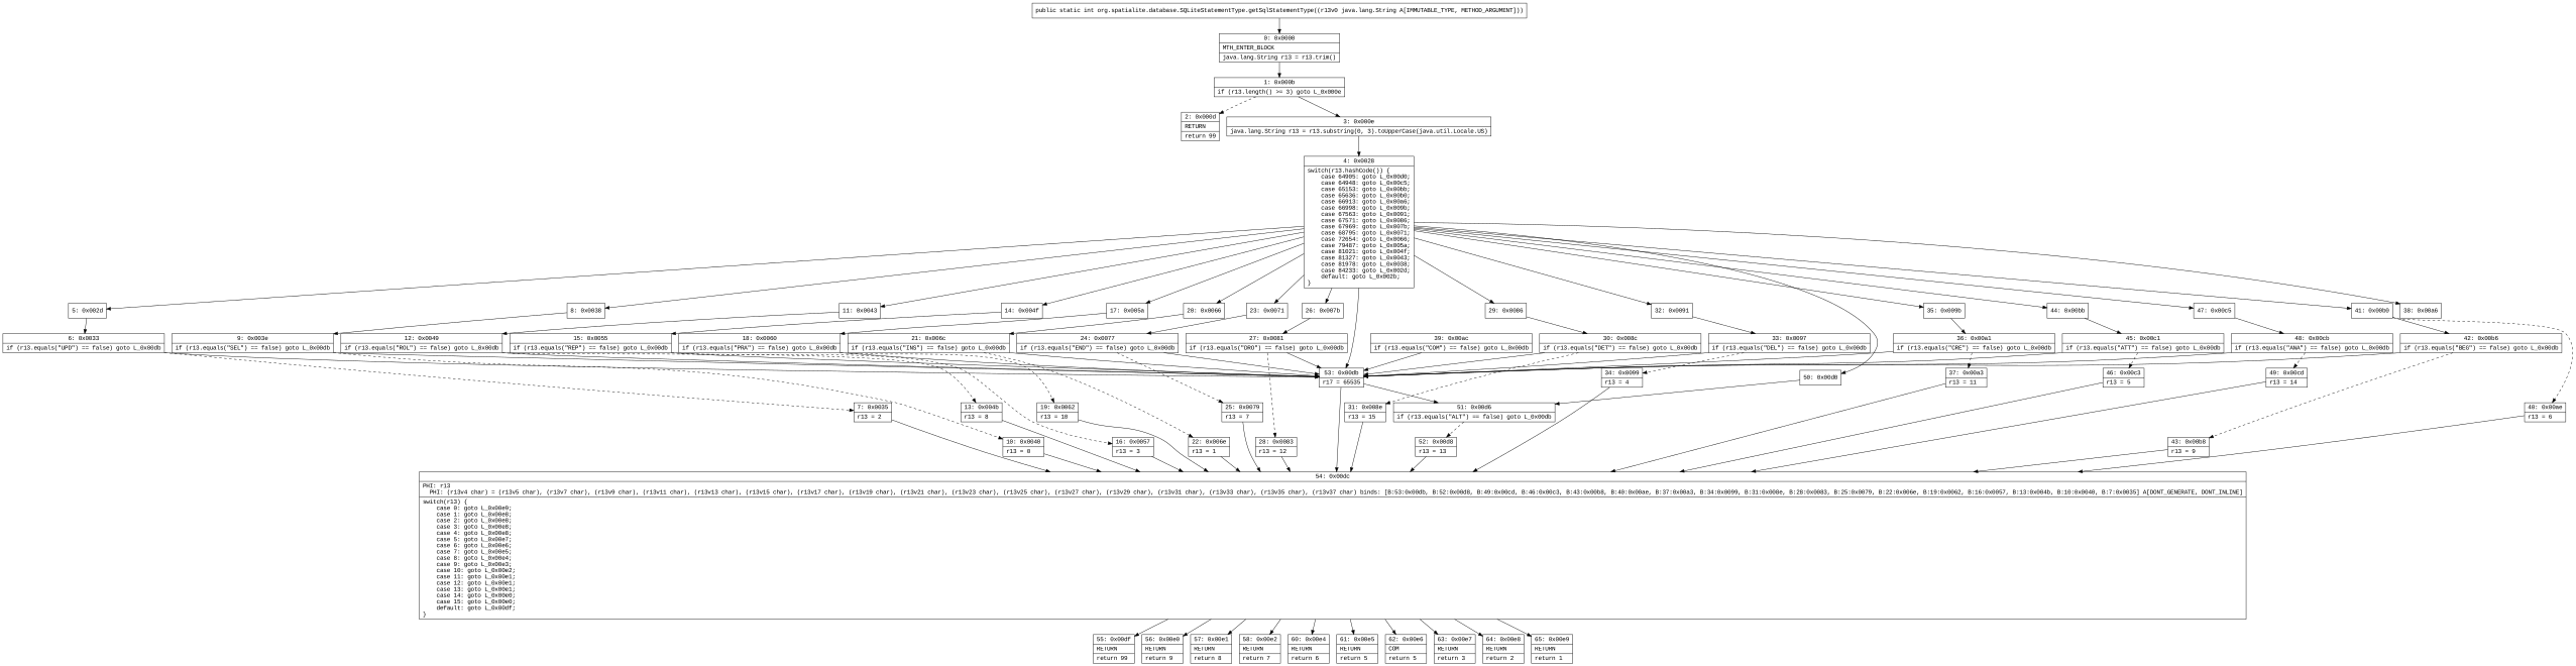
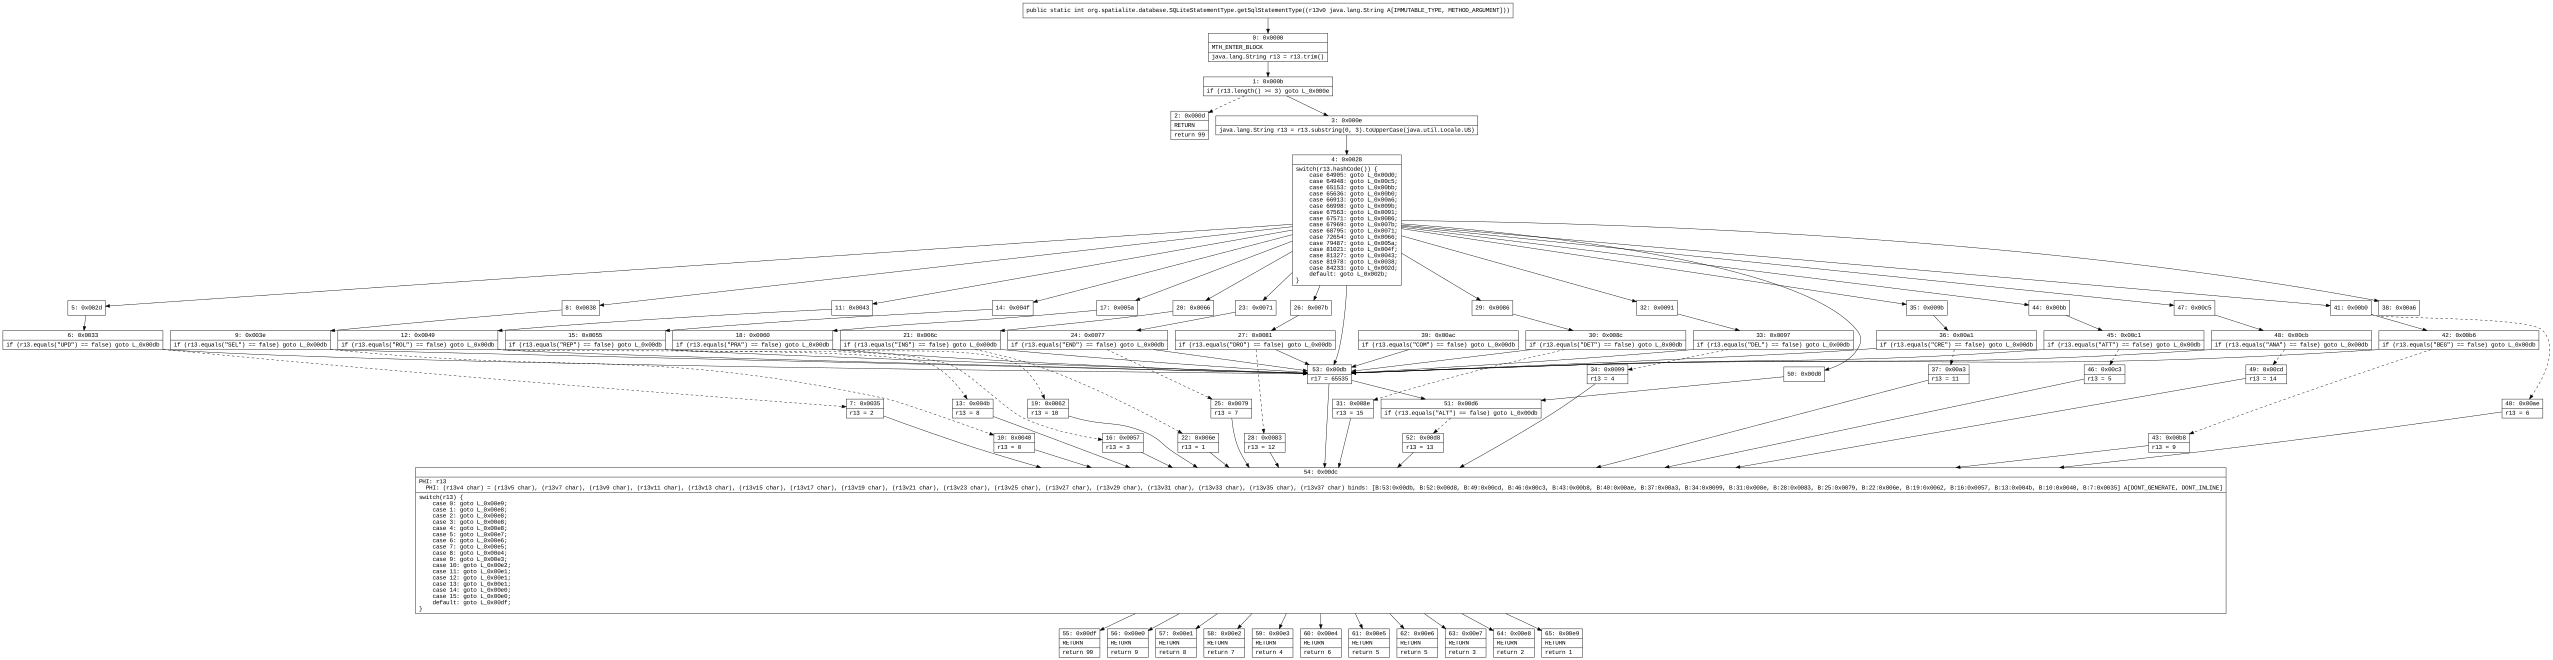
  digraph {
    fontname="Liberation Mono"
    node [fontname="Liberation Mono" shape=record]
    edge [fontname="Liberation Mono"]
    n1 [label="{0\:\ 0x0000|MTH_ENTER_BLOCK\l|java.lang.String r13 = r13.trim()\l}"]
    n2 [label="{1\:\ 0x000b|if (r13.length() \>= 3) goto L_0x000e\l}"]
    n3 [label="{2\:\ 0x000d|RETURN\l|return 99\l}"]
    n4 [label="{3\:\ 0x000e|java.lang.String r13 = r13.substring(0, 3).toUpperCase(java.util.Locale.US)\l}"]
    n5 [label="{4\:\ 0x0028|switch(r13.hashCode()) \{\l    case 64905: goto L_0x00d0;\l    case 64948: goto L_0x00c5;\l    case 65153: goto L_0x00bb;\l    case 65636: goto L_0x00b0;\l    case 66913: goto L_0x00a6;\l    case 66998: goto L_0x009b;\l    case 67563: goto L_0x0091;\l    case 67571: goto L_0x0086;\l    case 67969: goto L_0x007b;\l    case 68795: goto L_0x0071;\l    case 72654: goto L_0x0066;\l    case 79487: goto L_0x005a;\l    case 81021: goto L_0x004f;\l    case 81327: goto L_0x0043;\l    case 81978: goto L_0x0038;\l    case 84233: goto L_0x002d;\l    default: goto L_0x002b;\l\}\l}"]
    n6 [label="{5\:\ 0x002d}"]
    n7 [label="{8\:\ 0x0038}"]
    n8 [label="{11\:\ 0x0043}"]
    n9 [label="{14\:\ 0x004f}"]
    n10 [label="{17\:\ 0x005a}"]
    n11 [label="{20\:\ 0x0066}"]
    n12 [label="{23\:\ 0x0071}"]
    n13 [label="{26\:\ 0x007b}"]
    n14 [label="{29\:\ 0x0086}"]
    n15 [label="{32\:\ 0x0091}"]
    n16 [label="{35\:\ 0x009b}"]
    n17 [label="{38\:\ 0x00a6}"]
    n18 [label="{41\:\ 0x00b0}"]
    n19 [label="{44\:\ 0x00bb}"]
    n20 [label="{47\:\ 0x00c5}"]
    n21 [label="{50\:\ 0x00d0}"]
    n22 [label="{53\:\ 0x00db|r17 = 65535\l}"]
    n23 [label="{6\:\ 0x0033|if (r13.equals(\"UPD\") == false) goto L_0x00db\l}"]
    n24 [label="{9\:\ 0x003e|if (r13.equals(\"SEL\") == false) goto L_0x00db\l}"]
    n25 [label="{12\:\ 0x0049|if (r13.equals(\"ROL\") == false) goto L_0x00db\l}"]
    n26 [label="{15\:\ 0x0055|if (r13.equals(\"REP\") == false) goto L_0x00db\l}"]
    n27 [label="{18\:\ 0x0060|if (r13.equals(\"PRA\") == false) goto L_0x00db\l}"]
    n28 [label="{21\:\ 0x006c|if (r13.equals(\"INS\") == false) goto L_0x00db\l}"]
    n29 [label="{24\:\ 0x0077|if (r13.equals(\"END\") == false) goto L_0x00db\l}"]
    n30 [label="{27\:\ 0x0081|if (r13.equals(\"DRO\") == false) goto L_0x00db\l}"]
    n31 [label="{30\:\ 0x008c|if (r13.equals(\"DET\") == false) goto L_0x00db\l}"]
    n32 [label="{33\:\ 0x0097|if (r13.equals(\"DEL\") == false) goto L_0x00db\l}"]
    n33 [label="{36\:\ 0x00a1|if (r13.equals(\"CRE\") == false) goto L_0x00db\l}"]
    n34 [label="{40\:\ 0x00ae|r13 = 6\l}"]
    n35 [label="{42\:\ 0x00b6|if (r13.equals(\"BEG\") == false) goto L_0x00db\l}"]
    n36 [label="{45\:\ 0x00c1|if (r13.equals(\"ATT\") == false) goto L_0x00db\l}"]
    n37 [label="{48\:\ 0x00cb|if (r13.equals(\"ANA\") == false) goto L_0x00db\l}"]
    n38 [label="{51\:\ 0x00d6|if (r13.equals(\"ALT\") == false) goto L_0x00db\l}"]
    n39 [label="{54\:\ 0x00dc|PHI: r13 \l  PHI: (r13v4 char) = (r13v5 char), (r13v7 char), (r13v9 char), (r13v11 char), (r13v13 char), (r13v15 char), (r13v17 char), (r13v19 char), (r13v21 char), (r13v23 char), (r13v25 char), (r13v27 char), (r13v29 char), (r13v31 char), (r13v33 char), (r13v35 char), (r13v37 char) binds: [B:53:0x00db, B:52:0x00d8, B:49:0x00cd, B:46:0x00c3, B:43:0x00b8, B:40:0x00ae, B:37:0x00a3, B:34:0x0099, B:31:0x008e, B:28:0x0083, B:25:0x0079, B:22:0x006e, B:19:0x0062, B:16:0x0057, B:13:0x004b, B:10:0x0040, B:7:0x0035] A[DONT_GENERATE, DONT_INLINE]\l|switch(r13) \{\l    case 0: goto L_0x00e9;\l    case 1: goto L_0x00e8;\l    case 2: goto L_0x00e8;\l    case 3: goto L_0x00e8;\l    case 4: goto L_0x00e8;\l    case 5: goto L_0x00e7;\l    case 6: goto L_0x00e6;\l    case 7: goto L_0x00e5;\l    case 8: goto L_0x00e4;\l    case 9: goto L_0x00e3;\l    case 10: goto L_0x00e2;\l    case 11: goto L_0x00e1;\l    case 12: goto L_0x00e1;\l    case 13: goto L_0x00e1;\l    case 14: goto L_0x00e0;\l    case 15: goto L_0x00e0;\l    default: goto L_0x00df;\l\}\l}"]
    n40 [label="{7\:\ 0x0035|r13 = 2\l}"]
    n41 [label="{55\:\ 0x00df|RETURN\l|return 99\l}"]
    n42 [label="{56\:\ 0x00e0|RETURN\l|return 9\l}"]
    n43 [label="{57\:\ 0x00e1|RETURN\l|return 8\l}"]
    n44 [label="{58\:\ 0x00e2|RETURN\l|return 7\l}"]
+   n45 [label="{59\:\ 0x00e3|RETURN\l|return 4\l}"]
    n46 [label="{60\:\ 0x00e4|RETURN\l|return 6\l}"]
    n47 [label="{61\:\ 0x00e5|RETURN\l|return 5\l}"]
-   n48 [label="{62\:\ 0x00e6|COM\l|return 5\l}"]
+   n48 [label="{62\:\ 0x00e6|RETURN\l|return 5\l}"]
    n49 [label="{63\:\ 0x00e7|RETURN\l|return 3\l}"]
    n50 [label="{64\:\ 0x00e8|RETURN\l|return 2\l}"]
    n51 [label="{65\:\ 0x00e9|RETURN\l|return 1\l}"]
    n52 [label="{10\:\ 0x0040|r13 = 0\l}"]
    n53 [label="{13\:\ 0x004b|r13 = 8\l}"]
    n54 [label="{16\:\ 0x0057|r13 = 3\l}"]
    n55 [label="{19\:\ 0x0062|r13 = 10\l}"]
    n56 [label="{22\:\ 0x006e|r13 = 1\l}"]
    n57 [label="{25\:\ 0x0079|r13 = 7\l}"]
    n58 [label="{28\:\ 0x0083|r13 = 12\l}"]
    n59 [label="{31\:\ 0x008e|r13 = 15\l}"]
    n60 [label="{34\:\ 0x0099|r13 = 4\l}"]
    n61 [label="{37\:\ 0x00a3|r13 = 11\l}"]
    n62 [label="{39\:\ 0x00ac|if (r13.equals(\"COM\") == false) goto L_0x00db\l}"]
    n63 [label="{43\:\ 0x00b8|r13 = 9\l}"]
    n64 [label="{46\:\ 0x00c3|r13 = 5\l}"]
    n65 [label="{49\:\ 0x00cd|r13 = 14\l}"]
    n66 [label="{52\:\ 0x00d8|r13 = 13\l}"]
    n67 [label="{public static int org.spatialite.database.SQLiteStatementType.getSqlStatementType((r13v0 java.lang.String A[IMMUTABLE_TYPE, METHOD_ARGUMENT])) }"]
    n1 -> n2
    n2 -> n3 [style=dashed]
    n2 -> n4
    n4 -> n5
    n5 -> n6
    n5 -> n7
    n5 -> n8
    n5 -> n9
    n5 -> n10
    n5 -> n11
    n5 -> n12
    n5 -> n13
    n5 -> n14
    n5 -> n15
    n5 -> n16
    n5 -> n17
    n5 -> n18
    n5 -> n19
    n5 -> n20
    n5 -> n21
    n5 -> n22
    n6 -> n23
    n7 -> n24
    n8 -> n25
    n9 -> n26
    n10 -> n27
    n11 -> n28
    n12 -> n29
    n13 -> n30
    n14 -> n31
    n15 -> n32
    n16 -> n33
    n18 -> n34 [style=dashed]
    n18 -> n35
    n19 -> n36
    n20 -> n37
    n21 -> n38
    n22 -> n38
    n22 -> n39
    n23 -> n22
    n23 -> n40 [style=dashed]
    n24 -> n22
    n24 -> n52 [style=dashed]
    n25 -> n22
    n25 -> n53 [style=dashed]
    n26 -> n22
    n26 -> n54 [style=dashed]
    n27 -> n22
    n27 -> n55 [style=dashed]
    n28 -> n22
    n28 -> n56 [style=dashed]
    n29 -> n22
    n29 -> n57 [style=dashed]
    n30 -> n22
    n30 -> n58 [style=dashed]
    n31 -> n22
    n31 -> n59 [style=dashed]
    n32 -> n22
    n32 -> n60 [style=dashed]
    n33 -> n22
    n33 -> n61 [style=dashed]
    n34 -> n39
    n35 -> n22
    n35 -> n63 [style=dashed]
    n36 -> n22
    n36 -> n64 [style=dashed]
    n37 -> n22
    n37 -> n65 [style=dashed]
    n38 -> n66 [style=dashed]
    n39 -> n41
    n39 -> n42
    n39 -> n43
    n39 -> n44
+   n39 -> n45
    n39 -> n46
    n39 -> n47
    n39 -> n48
    n39 -> n49
    n39 -> n50
    n39 -> n51
    n40 -> n39
    n52 -> n39
    n53 -> n39
    n54 -> n39
    n55 -> n39
    n56 -> n39
    n57 -> n39
    n58 -> n39
    n59 -> n39
    n60 -> n39
    n61 -> n39
    n62 -> n22
    n63 -> n39
    n64 -> n39
    n65 -> n39
    n66 -> n39
    n67 -> n1
  }
